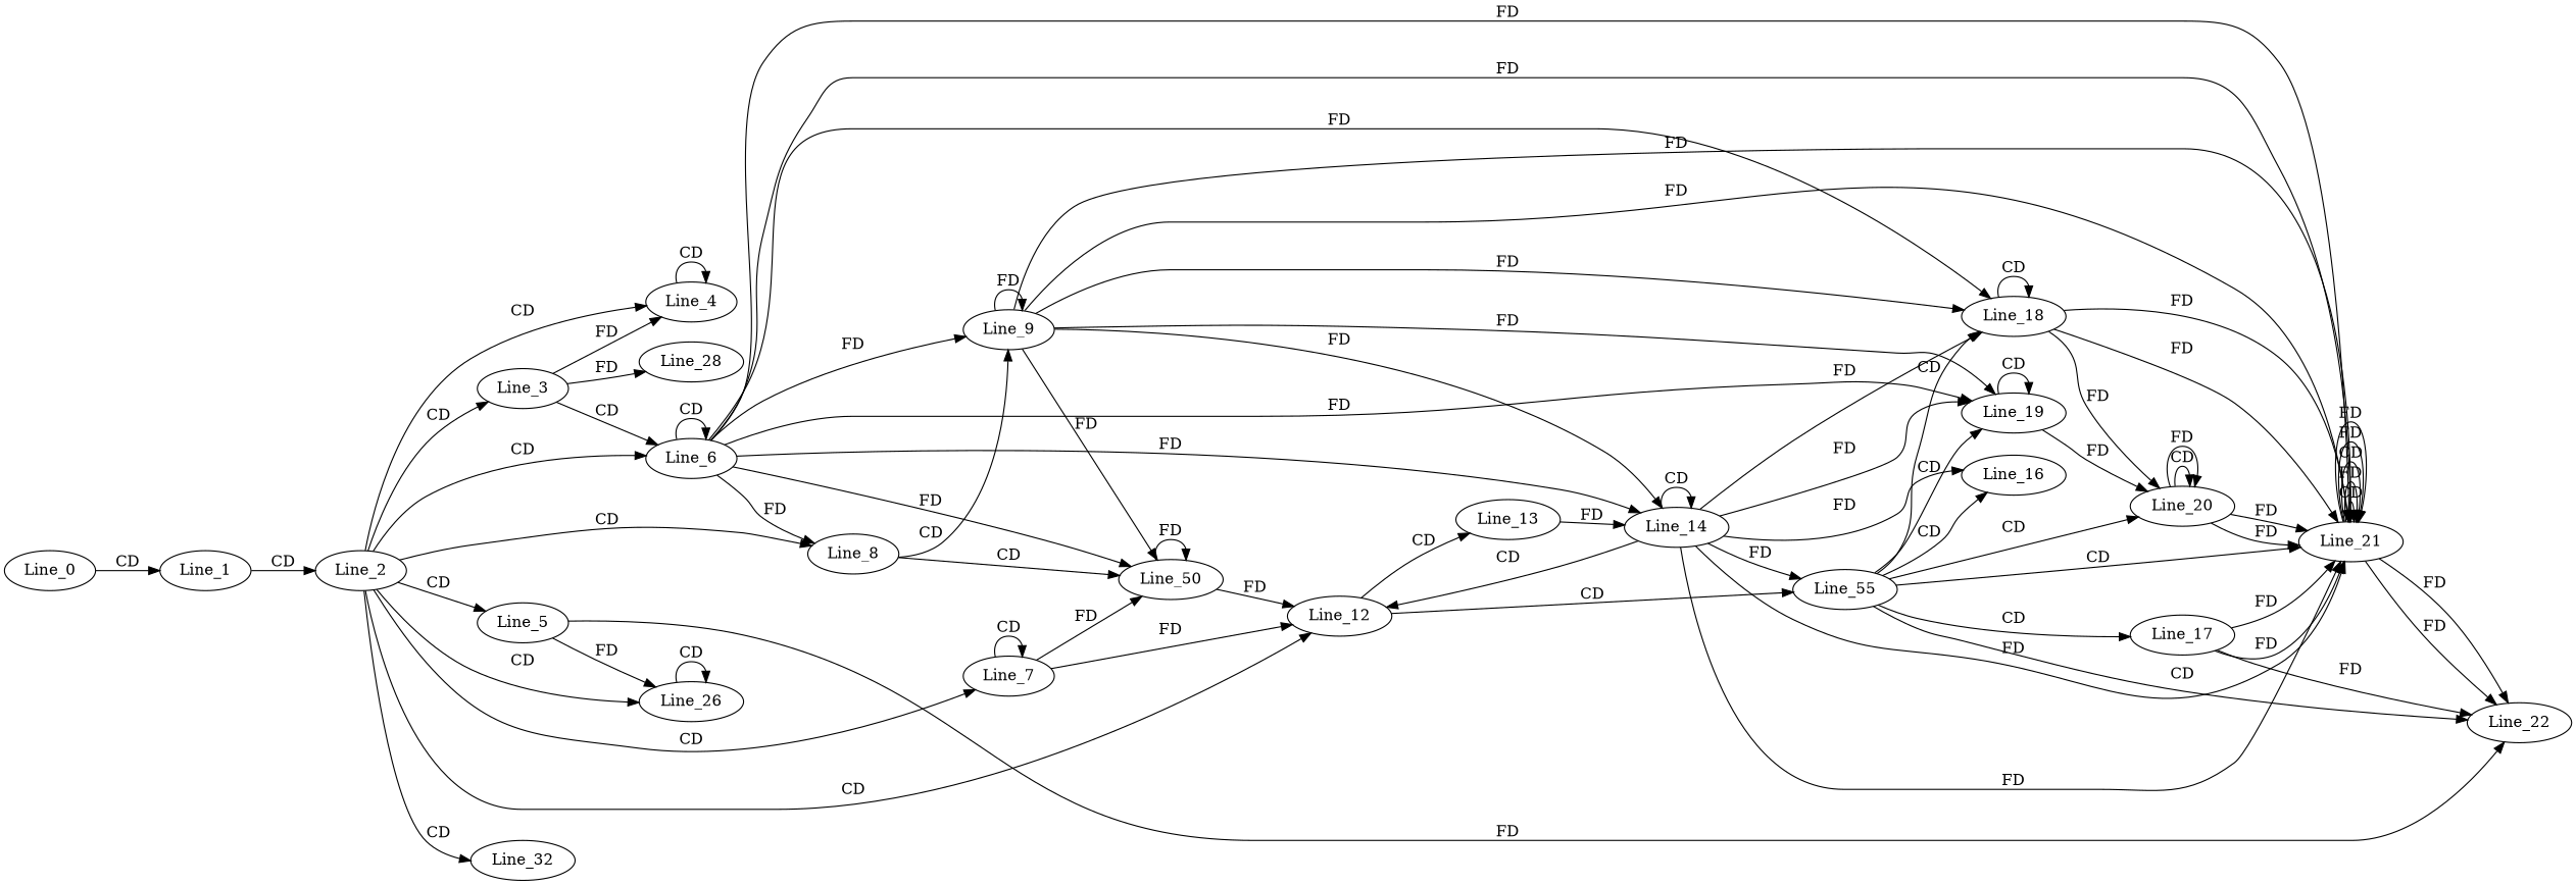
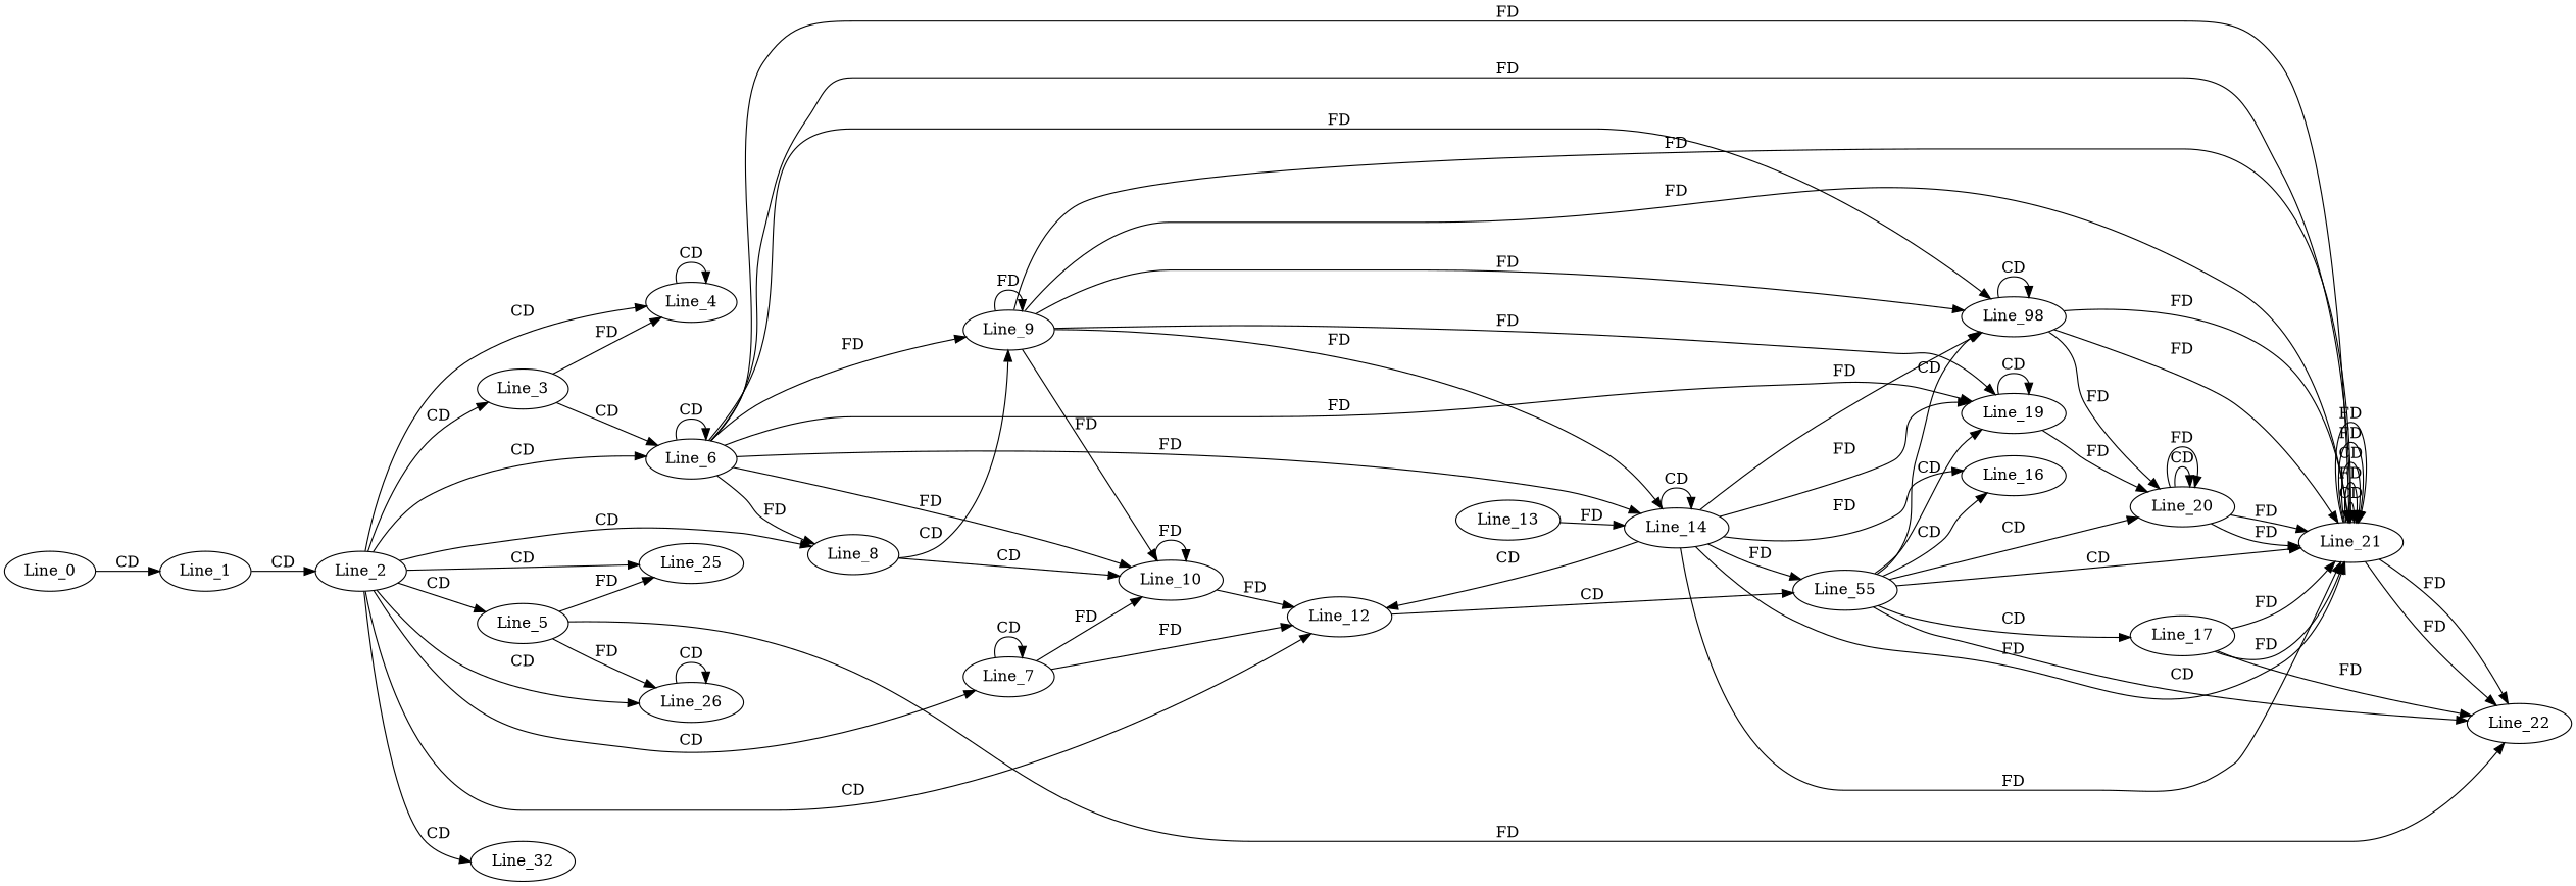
  digraph {
    rankdir=LR
    Line_0
    Line_1
    Line_2
    Line_3
    Line_4
    Line_5
    Line_6
    Line_7
    Line_8
    Line_12
+   Line_25
    Line_26
    Line_32
-   Line_28
    Line_22
    Line_9
-   Line_10 [label=Line_50]
+   Line_10
    Line_14
-   Line_18
+   Line_18 [label=Line_98]
    Line_19
    Line_21
    Line_13
    n23 [label=Line_55]
    Line_16
    Line_20
    Line_17
    Line_0 -> Line_1 [label=CD]
    Line_1 -> Line_2 [label=CD]
    Line_2 -> Line_3 [label=CD]
    Line_2 -> Line_4 [label=CD]
    Line_2 -> Line_5 [label=CD]
    Line_2 -> Line_6 [label=CD]
    Line_2 -> Line_7 [label=CD]
    Line_2 -> Line_8 [label=CD]
    Line_2 -> Line_12 [label=CD]
+   Line_2 -> Line_25 [label=CD]
    Line_2 -> Line_26 [label=CD]
    Line_2 -> Line_32 [label=CD]
    Line_3 -> Line_4 [label=FD]
    Line_3 -> Line_6 [label=CD]
-   Line_3 -> Line_28 [label=FD]
    Line_4 -> Line_4 [label=CD]
+   Line_5 -> Line_25 [label=FD]
    Line_5 -> Line_26 [label=FD]
    Line_5 -> Line_22 [label=FD]
    Line_6 -> Line_6 [label=CD]
    Line_6 -> Line_8 [label=FD]
    Line_6 -> Line_9 [label=FD]
    Line_6 -> Line_10 [label=FD]
    Line_6 -> Line_14 [label=FD]
    Line_6 -> Line_18 [label=FD]
    Line_6 -> Line_19 [label=FD]
    Line_6 -> Line_21 [label=FD]
    Line_6 -> Line_21 [label=FD]
    Line_7 -> Line_7 [label=CD]
    Line_7 -> Line_12 [label=FD]
    Line_7 -> Line_10 [label=FD]
    Line_8 -> Line_9 [label=CD]
    Line_8 -> Line_10 [label=CD]
-   Line_12 -> Line_13 [label=CD]
    Line_12 -> n23 [label=CD]
    Line_26 -> Line_26 [label=CD]
    Line_9 -> Line_9 [label=FD]
    Line_9 -> Line_10 [label=FD]
    Line_9 -> Line_14 [label=FD]
    Line_9 -> Line_18 [label=FD]
    Line_9 -> Line_19 [label=FD]
    Line_9 -> Line_21 [label=FD]
    Line_9 -> Line_21 [label=FD]
    Line_10 -> Line_12 [label=FD]
    Line_10 -> Line_10 [label=FD]
    Line_14 -> Line_12 [label=CD]
    Line_14 -> Line_14 [label=CD]
    Line_14 -> Line_18 [label=FD]
    Line_14 -> Line_19 [label=FD]
    Line_14 -> Line_21 [label=FD]
    Line_14 -> Line_21 [label=FD]
    Line_14 -> n23 [label=FD]
    Line_14 -> Line_16 [label=FD]
    Line_18 -> Line_18 [label=CD]
    Line_18 -> Line_21 [label=FD]
    Line_18 -> Line_21 [label=FD]
    Line_18 -> Line_20 [label=FD]
    Line_19 -> Line_19 [label=CD]
    Line_19 -> Line_20 [label=FD]
    Line_21 -> Line_22 [label=FD]
    Line_21 -> Line_22 [label=FD]
    Line_21 -> Line_21 [label=CD]
    Line_21 -> Line_21 [label=FD]
    Line_21 -> Line_21 [label=CD]
    Line_21 -> Line_21 [label=FD]
    Line_21 -> Line_21 [label=FD]
    Line_13 -> Line_14 [label=FD]
    n23 -> Line_22 [label=CD]
    n23 -> Line_18 [label=CD]
    n23 -> Line_19 [label=CD]
    n23 -> Line_21 [label=CD]
    n23 -> Line_16 [label=CD]
    n23 -> Line_20 [label=CD]
    n23 -> Line_17 [label=CD]
    Line_20 -> Line_21 [label=FD]
    Line_20 -> Line_21 [label=FD]
    Line_20 -> Line_20 [label=CD]
    Line_20 -> Line_20 [label=FD]
    Line_17 -> Line_22 [label=FD]
    Line_17 -> Line_21 [label=FD]
    Line_17 -> Line_21 [label=FD]
  }
